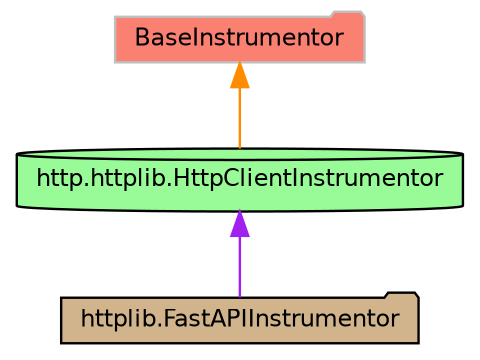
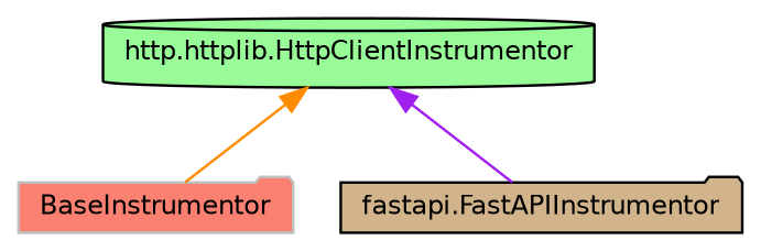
  digraph {
    fontname="DejaVu Sans"
    rankdir=TB
    node [color=black fontname="DejaVu Sans" fontsize=10 shape=folder style=filled]
    edge [dir=back fontname="DejaVu Sans" fontsize=10 labelfontname=Helvetica labelfontsize=10 style=solid]
    n1 [color=grey75 fillcolor=salmon height=0.2 label=BaseInstrumentor width=0.4]
    n2 [fillcolor=palegreen height=0.2 label="http.httplib.HttpClientInstrumentor" shape=cylinder width=0.4]
-   n3 [fillcolor=tan height=0.2 label="httplib.FastAPIInstrumentor" width=0.4]
-   n1 -> n2 [color=darkorange]
+   n3 [fillcolor=tan height=0.2 label="fastapi.FastAPIInstrumentor" width=0.4]
+   n2 -> n1 [color=darkorange]
    n2 -> n3 [color=purple]
  }
